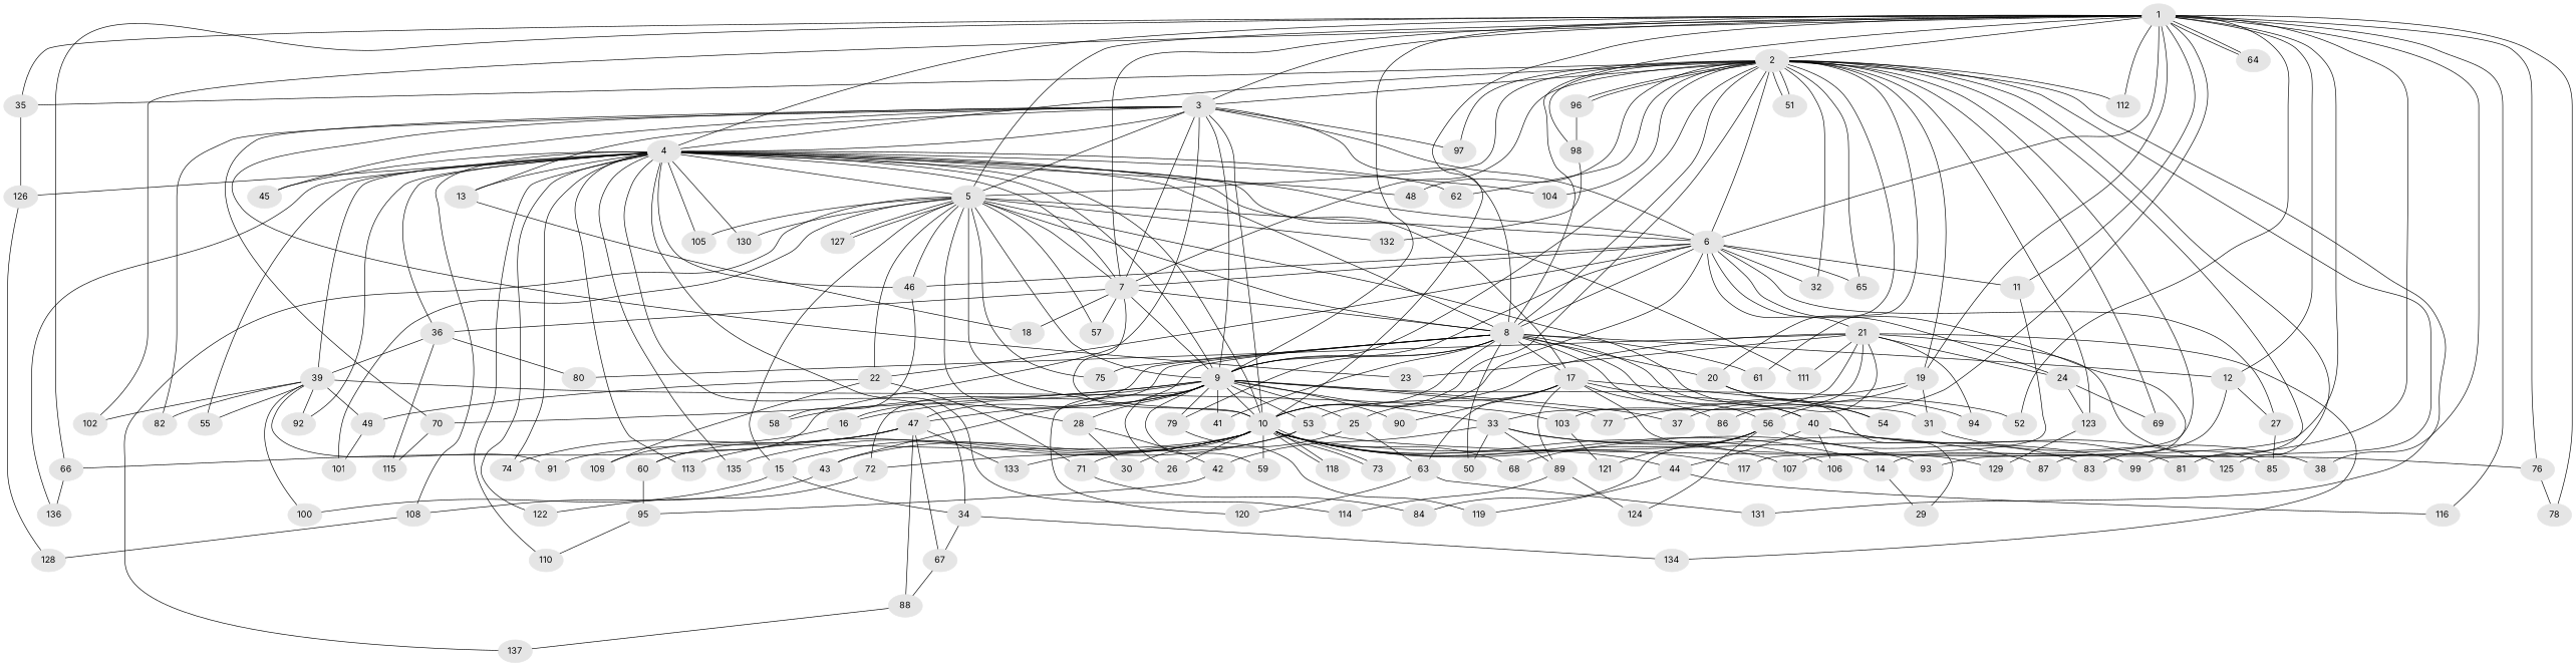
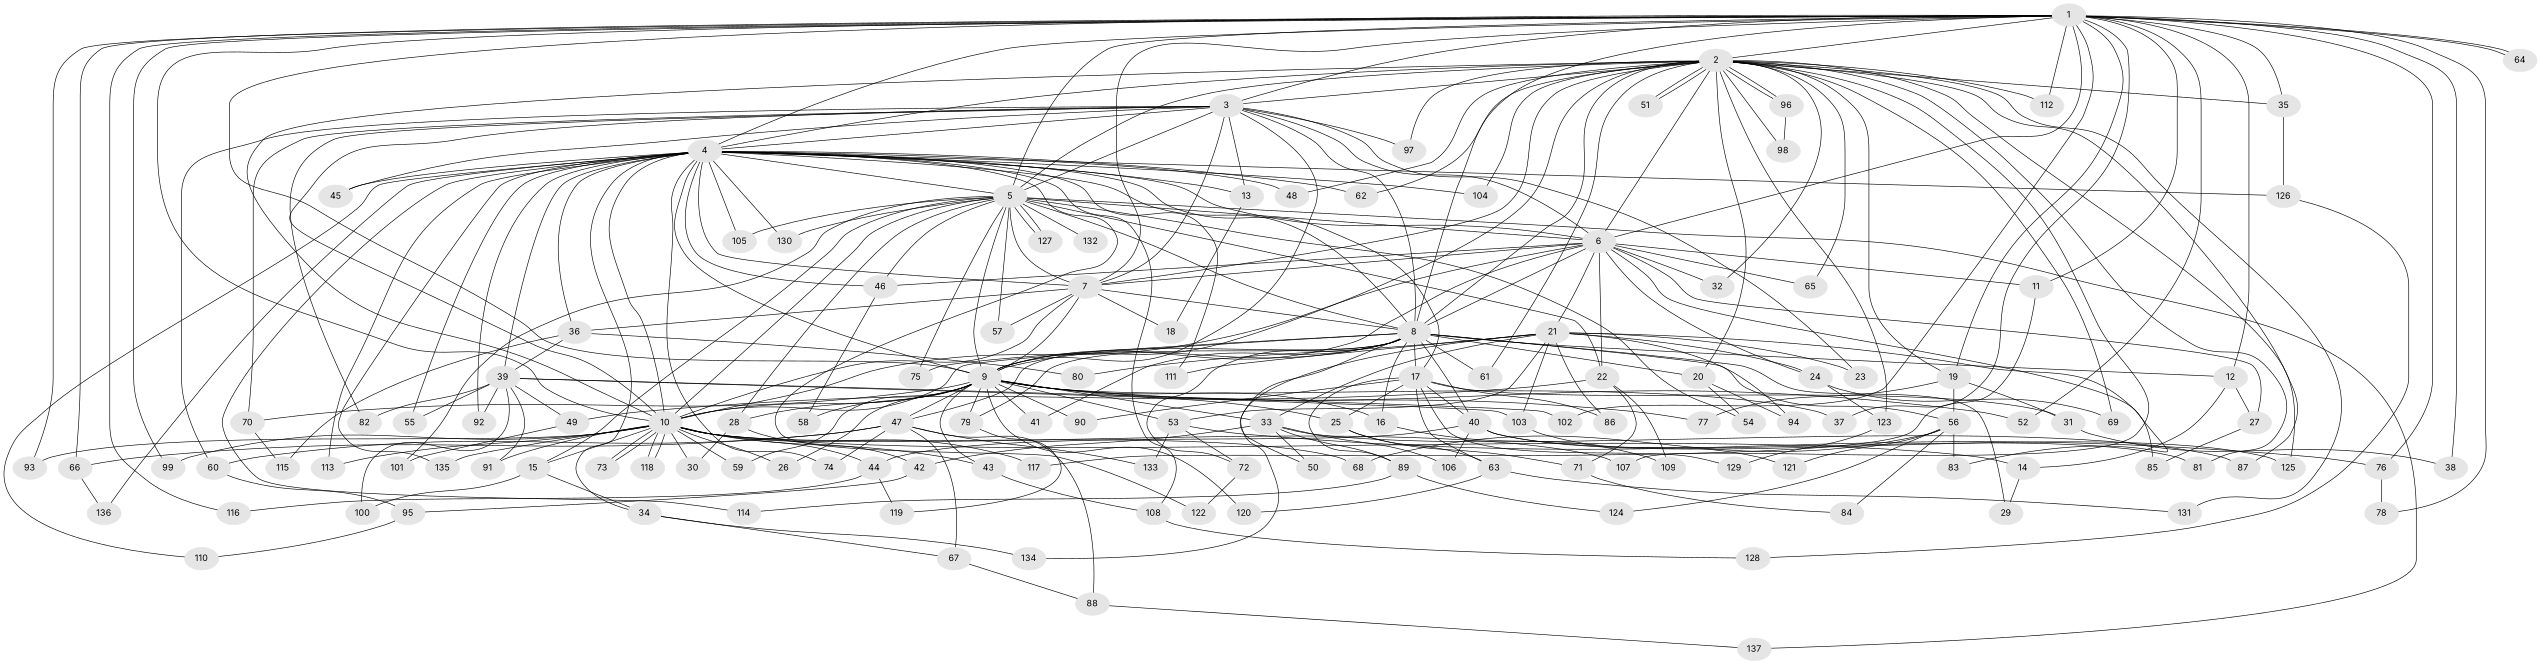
  graph {
    fontname=Inter
    node [color=gray90 fontname=Inter style=filled]
    edge [fontname=Inter]
    1
    2
    3
    4
    5
    6
    7
    8
    9
    10
    11
    12
    19
    35
    37
    38
    52
    64
    66
    76
    78
    93
    99
    102
    112
    116
    20
    32
    48
    51
    61
    62
    65
    69
    81
    87
    96
    97
    98
    104
    107
    123
    125
    131
    13
    23
    45
    60
    70
    82
    17
    34
    36
    39
    55
    74
    92
    105
    108
    110
    111
    113
    114
    122
    126
    130
    135
    136
    46
    15
    22
    28
    54
    57
    75
    101
    127
    132
    137
    21
    24
    27
    83
    18
    16
    29
    40
    41
    47
    50
    56
    72
    79
    25
    26
    33
    43
    53
    58
    59
    77
    90
    120
    14
    30
    44
    68
    73
    91
    117
    118
    31
    94
    129
    95
    115
    63
    86
    89
    80
    85
    103
    134
    67
    100
    49
    128
    109
    71
    42
    106
    88
    133
    84
    121
    124
    119
    1 -- 2
    1 -- 3
    1 -- 4
    1 -- 5
    1 -- 6
    1 -- 7
    1 -- 8
    1 -- 9
    1 -- 10
    1 -- 11
    1 -- 12
    1 -- 19
    1 -- 35
    1 -- 37
    1 -- 38
    1 -- 52
    1 -- 64
    1 -- 64
    1 -- 66
    1 -- 76
    1 -- 78
    1 -- 93
    1 -- 99
    1 -- 102
    1 -- 112
    1 -- 116
    2 -- 3
    2 -- 4
    2 -- 5
    2 -- 6
    2 -- 7
    2 -- 8
    2 -- 9
    2 -- 10
    2 -- 19
    2 -- 35
    2 -- 112
    2 -- 20
    2 -- 32
    2 -- 48
    2 -- 51
    2 -- 51
    2 -- 61
    2 -- 62
    2 -- 65
    2 -- 69
    2 -- 81
    2 -- 87
    2 -- 96
    2 -- 96
    2 -- 97
    2 -- 98
    2 -- 104
    2 -- 107
    2 -- 123
    2 -- 125
    2 -- 131
    3 -- 4
    3 -- 5
    3 -- 6
    3 -- 7
    3 -- 8
    3 -- 9
    3 -- 10
    3 -- 97
    3 -- 13
    3 -- 23
    3 -- 45
    3 -- 60
    3 -- 70
    3 -- 82
    4 -- 5
    4 -- 6
    4 -- 7
    4 -- 8
    4 -- 9
    4 -- 10
    4 -- 48
    4 -- 62
    4 -- 104
    4 -- 13
    4 -- 45
    4 -- 17
    4 -- 34
    4 -- 36
    4 -- 39
    4 -- 55
    4 -- 74
    4 -- 92
    4 -- 105
    4 -- 108
    4 -- 110
    4 -- 111
    4 -- 113
    4 -- 114
    4 -- 122
    4 -- 126
    4 -- 130
    4 -- 135
    4 -- 136
    4 -- 46
    5 -- 6
    5 -- 7
    5 -- 8
    5 -- 9
    5 -- 10
    5 -- 105
    5 -- 130
    5 -- 46
    5 -- 15
    5 -- 22
    5 -- 28
    5 -- 54
    5 -- 57
    5 -- 75
    5 -- 101
    5 -- 127
    5 -- 127
    5 -- 132
    5 -- 137
    6 -- 7
    6 -- 8
    6 -- 9
    6 -- 10
    6 -- 11
    6 -- 32
    6 -- 65
    6 -- 46
    6 -- 22
    6 -- 21
    6 -- 24
    6 -- 27
    6 -- 83
    7 -- 8
    7 -- 9
    7 -- 10
    7 -- 36
    7 -- 57
    7 -- 18
    8 -- 9
    8 -- 10
    8 -- 12
    8 -- 20
    8 -- 61
    8 -- 17
    8 -- 75
    8 -- 16
    8 -- 29
    8 -- 40
    8 -- 41
    8 -- 47
    8 -- 50
    8 -- 56
    8 -- 72
    8 -- 79
    9 -- 10
    9 -- 37
    9 -- 52
    9 -- 70
    9 -- 28
    9 -- 16
    9 -- 41
    9 -- 47
    9 -- 79
    9 -- 25
    9 -- 26
    9 -- 33
    9 -- 43
    9 -- 53
    9 -- 58
    9 -- 59
    9 -- 77
    9 -- 90
    9 -- 120
    10 -- 93
    10 -- 99
    10 -- 107
    10 -- 113
    10 -- 135
    10 -- 15
    10 -- 26
    10 -- 43
    10 -- 59
    10 -- 14
    10 -- 30
    10 -- 44
    10 -- 68
    10 -- 73
    10 -- 73
    10 -- 91
    10 -- 117
    10 -- 118
    10 -- 118
    11 -- 117
    12 -- 27
    12 -- 14
    19 -- 56
    19 -- 77
    19 -- 31
    35 -- 126
    66 -- 136
    76 -- 78
    20 -- 54
    20 -- 94
    96 -- 98
-   98 -- 132
    123 -- 129
    13 -- 18
    60 -- 95
    70 -- 115
    17 -- 40
    17 -- 25
    17 -- 90
    17 -- 31
    17 -- 129
    17 -- 63
    17 -- 86
    17 -- 89
    34 -- 134
    34 -- 67
    36 -- 39
    36 -- 115
    36 -- 80
    39 -- 102
    39 -- 82
    39 -- 55
    39 -- 92
    39 -- 91
    39 -- 103
    39 -- 100
    39 -- 49
    108 -- 128
    126 -- 128
    46 -- 58
    15 -- 34
    15 -- 100
    22 -- 49
    22 -- 109
    22 -- 71
    28 -- 30
    28 -- 42
    21 -- 23
    21 -- 111
    21 -- 24
    21 -- 33
    21 -- 53
    21 -- 94
    21 -- 86
    21 -- 80
    21 -- 85
    21 -- 103
    21 -- 134
    24 -- 69
    24 -- 123
    27 -- 85
    16 -- 109
    40 -- 81
    40 -- 125
    40 -- 44
    40 -- 106
    47 -- 66
    47 -- 60
    47 -- 74
    47 -- 67
    47 -- 88
    47 -- 133
    56 -- 83
    56 -- 68
    56 -- 84
    56 -- 121
    56 -- 124
    72 -- 122
    79 -- 119
    25 -- 63
    25 -- 71
    33 -- 87
    33 -- 50
    33 -- 89
    33 -- 42
    33 -- 106
    43 -- 108
    53 -- 76
    53 -- 72
    53 -- 133
    14 -- 29
    44 -- 116
    44 -- 119
    31 -- 38
    95 -- 110
    63 -- 131
    63 -- 120
    89 -- 114
    89 -- 124
    103 -- 121
    67 -- 88
    49 -- 101
    71 -- 84
    42 -- 95
    88 -- 137
  }
